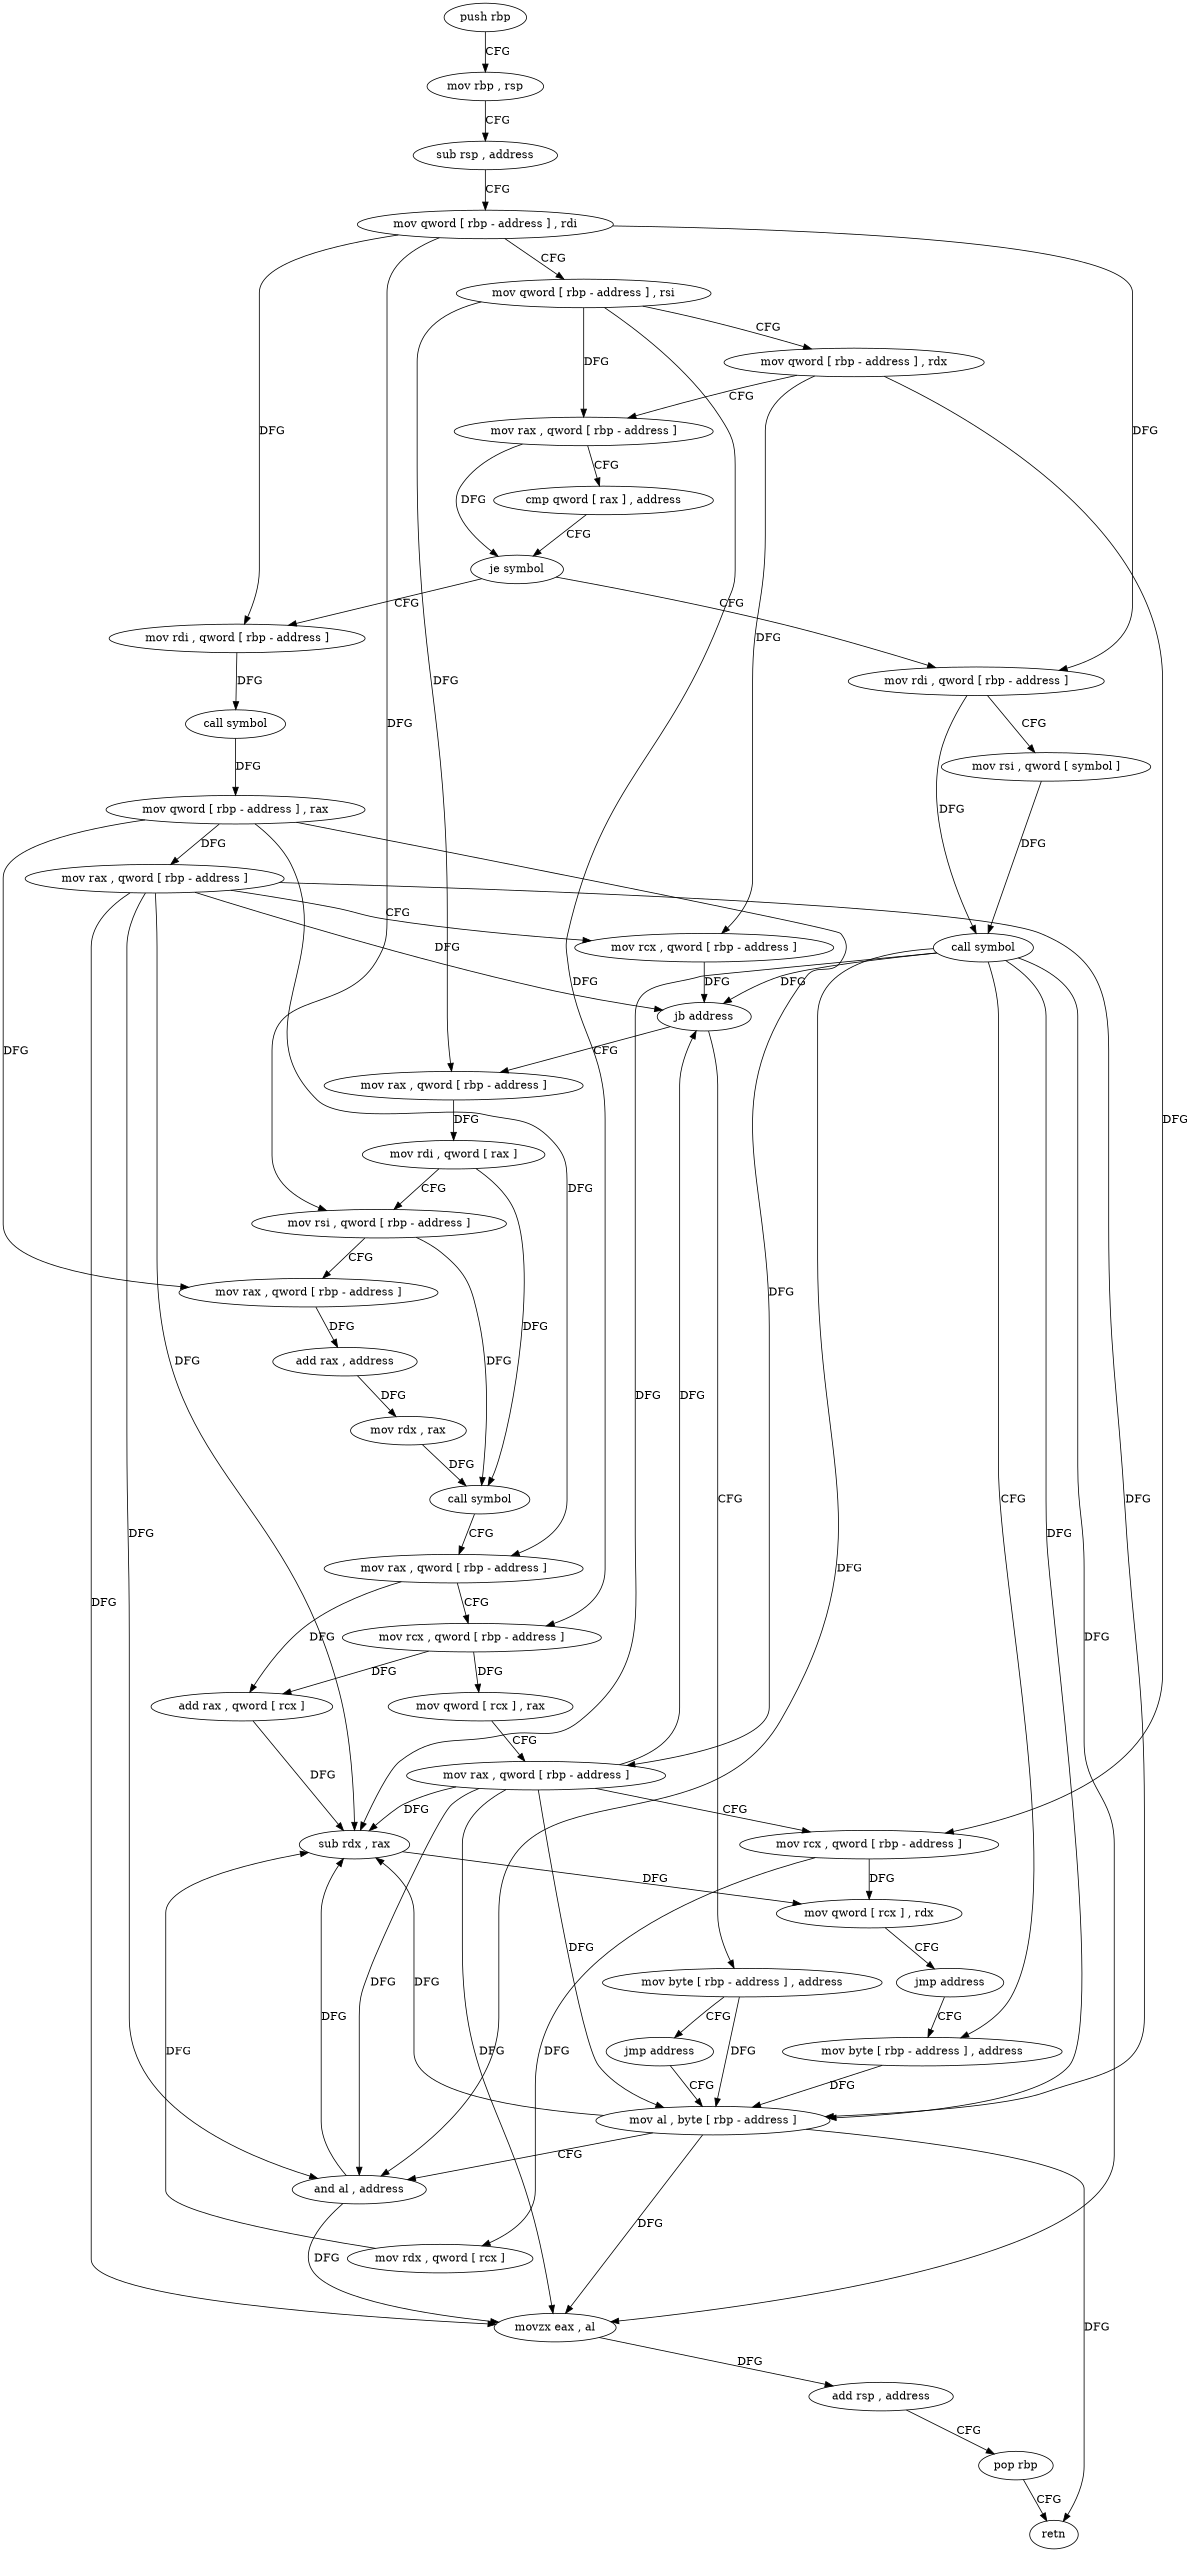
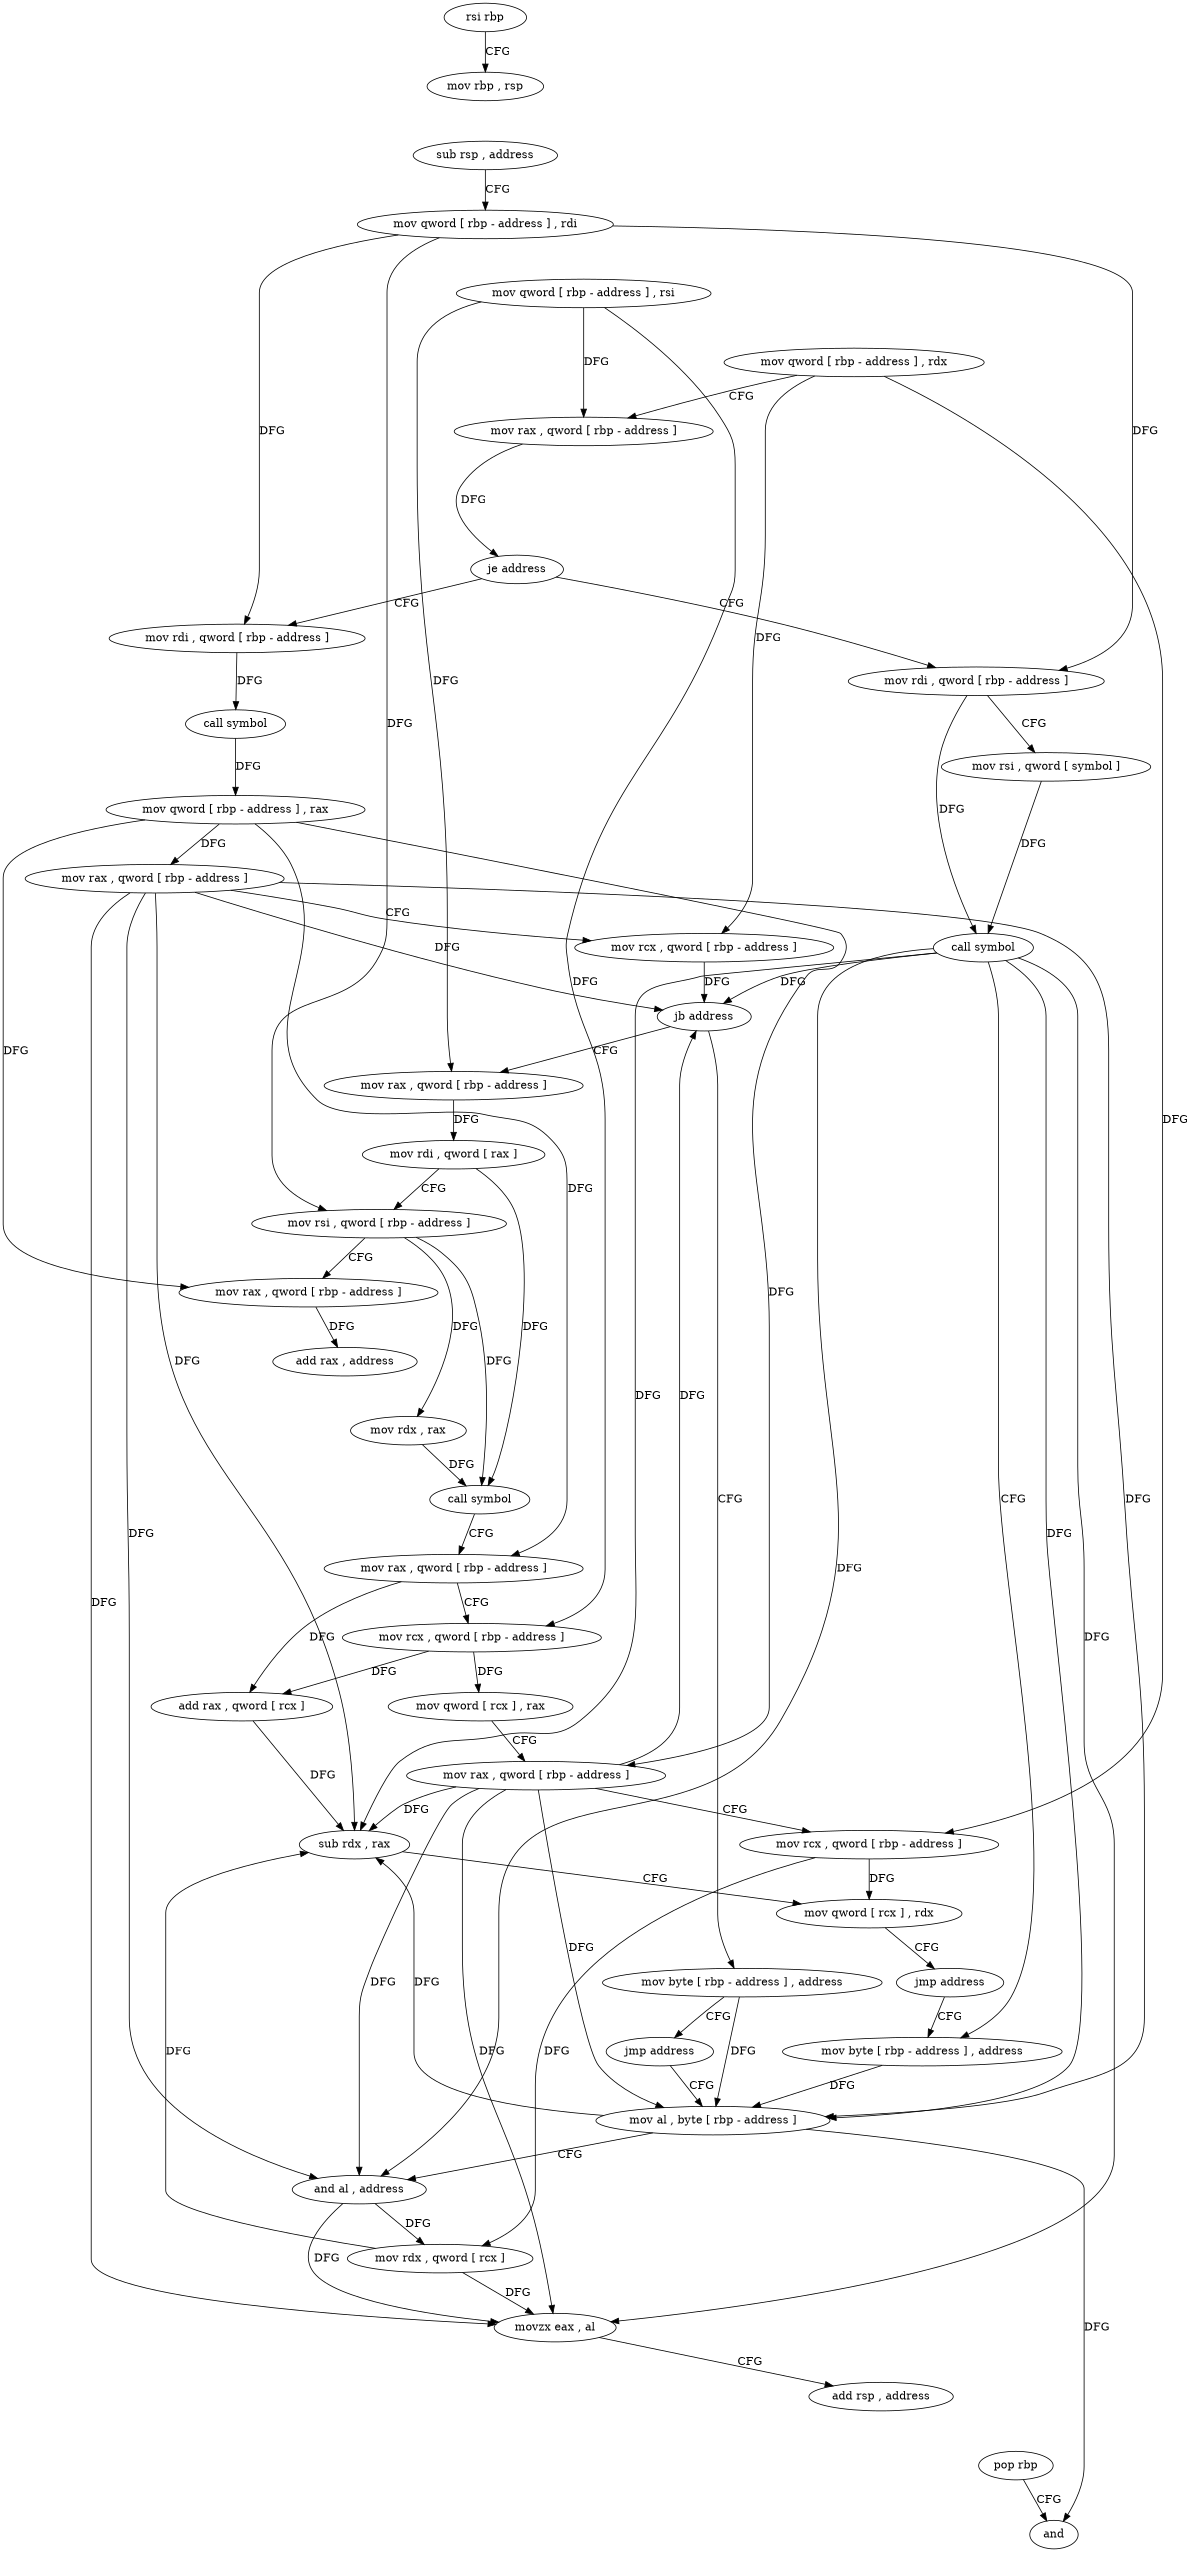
  digraph {
-   n1 [label="push rbp"]
+   n1 [label="rsi rbp"]
    n2 [label="mov rbp , rsp"]
    n3 [label="sub rsp , address"]
    n4 [label="mov qword [ rbp - address ] , rdi"]
    n5 [label="mov qword [ rbp - address ] , rsi"]
    n6 [label="mov rdi , qword [ rbp - address ]"]
    n7 [label="mov rdi , qword [ rbp - address ]"]
    n8 [label="mov rsi , qword [ rbp - address ]"]
    n9 [label="mov qword [ rbp - address ] , rdx"]
    n10 [label="mov rax , qword [ rbp - address ]"]
    n11 [label="mov rax , qword [ rbp - address ]"]
    n12 [label="mov rcx , qword [ rbp - address ]"]
    n13 [label="mov rsi , qword [ symbol ]"]
    n14 [label="call symbol"]
    n15 [label="call symbol"]
    n16 [label="mov rax , qword [ rbp - address ]"]
    n17 [label="call symbol"]
    n18 [label="mov rcx , qword [ rbp - address ]"]
    n19 [label="mov rcx , qword [ rbp - address ]"]
-   n20 [label="cmp qword [ rax ] , address"]
-   n21 [label="je symbol"]
+   n21 [label="je address"]
    n22 [label="mov rdi , qword [ rax ]"]
    n23 [label="add rax , qword [ rcx ]"]
    n24 [label="mov qword [ rcx ] , rax"]
    n25 [label="jb address"]
    n26 [label="mov rdx , qword [ rcx ]"]
    n27 [label="mov qword [ rcx ] , rdx"]
    n28 [label="mov byte [ rbp - address ] , address"]
    n29 [label="sub rdx , rax"]
    n30 [label="mov al , byte [ rbp - address ]"]
    n31 [label="and al , address"]
    n32 [label="movzx eax , al"]
    n33 [label="mov qword [ rbp - address ] , rax"]
    n34 [label="mov byte [ rbp - address ] , address"]
-   n35 [label=retn]
+   n35 [label=and]
    n36 [label="add rsp , address"]
    n37 [label="mov rax , qword [ rbp - address ]"]
    n38 [label="mov rax , qword [ rbp - address ]"]
    n39 [label="mov rax , qword [ rbp - address ]"]
    n40 [label="add rax , address"]
    n41 [label="jmp address"]
    n42 [label="mov rdx , rax"]
    n43 [label="jmp address"]
    n44 [label="pop rbp"]
    n1 -> n2 [label=CFG]
-   n2 -> n3 [label=CFG]
    n3 -> n4 [label=CFG]
-   n4 -> n5 [label=CFG]
    n4 -> n6 [label=DFG]
    n4 -> n7 [label=DFG]
    n4 -> n8 [label=DFG]
-   n5 -> n9 [label=CFG]
    n5 -> n10 [label=DFG]
    n5 -> n11 [label=DFG]
    n5 -> n12 [label=DFG]
    n6 -> n13 [label=CFG]
    n6 -> n14 [label=DFG]
    n7 -> n15 [label=DFG]
    n8 -> n16 [label=CFG]
    n8 -> n17 [label=DFG]
    n9 -> n10 [label=CFG]
    n9 -> n18 [label=DFG]
    n9 -> n19 [label=DFG]
-   n10 -> n20 [label=CFG]
    n10 -> n21 [label=DFG]
    n11 -> n22 [label=DFG]
    n12 -> n23 [label=DFG]
    n12 -> n24 [label=DFG]
    n13 -> n14 [label=DFG]
    n14 -> n25 [label=DFG]
    n14 -> n28 [label=CFG]
    n14 -> n29 [label=DFG]
    n14 -> n30 [label=DFG]
    n14 -> n31 [label=DFG]
    n14 -> n32 [label=DFG]
    n15 -> n33 [label=DFG]
    n16 -> n40 [label=DFG]
    n17 -> n38 [label=CFG]
    n18 -> n25 [label=DFG]
    n19 -> n26 [label=DFG]
    n19 -> n27 [label=DFG]
-   n20 -> n21 [label=CFG]
    n21 -> n6 [label=CFG]
    n21 -> n7 [label=CFG]
    n22 -> n8 [label=CFG]
    n22 -> n17 [label=DFG]
    n23 -> n29 [label=DFG]
    n24 -> n39 [label=CFG]
    n25 -> n11 [label=CFG]
    n25 -> n34 [label=CFG]
    n26 -> n29 [label=DFG]
    n27 -> n43 [label=CFG]
    n28 -> n30 [label=DFG]
-   n29 -> n27 [label=DFG]
+   n29 -> n27 [label=CFG]
    n30 -> n29 [label=DFG]
    n30 -> n31 [label=CFG]
-   n30 -> n32 [label=DFG]
+   n26 -> n32 [label=DFG]
    n30 -> n35 [label=DFG]
-   n31 -> n29 [label=DFG]
+   n31 -> n26 [label=DFG]
    n31 -> n32 [label=DFG]
-   n32 -> n36 [label=DFG]
+   n32 -> n36 [label=CFG]
    n33 -> n16 [label=DFG]
    n33 -> n37 [label=DFG]
    n33 -> n38 [label=DFG]
    n33 -> n39 [label=DFG]
    n34 -> n30 [label=DFG]
    n34 -> n41 [label=CFG]
-   n36 -> n44 [label=CFG]
    n37 -> n18 [label=CFG]
    n37 -> n25 [label=DFG]
    n37 -> n29 [label=DFG]
    n37 -> n30 [label=DFG]
    n37 -> n31 [label=DFG]
    n37 -> n32 [label=DFG]
    n38 -> n12 [label=CFG]
    n38 -> n23 [label=DFG]
    n39 -> n19 [label=CFG]
    n39 -> n25 [label=DFG]
    n39 -> n29 [label=DFG]
    n39 -> n30 [label=DFG]
    n39 -> n31 [label=DFG]
    n39 -> n32 [label=DFG]
-   n40 -> n42 [label=DFG]
+   n8 -> n42 [label=DFG]
    n41 -> n30 [label=CFG]
    n42 -> n17 [label=DFG]
    n43 -> n28 [label=CFG]
    n44 -> n35 [label=CFG]
  }
